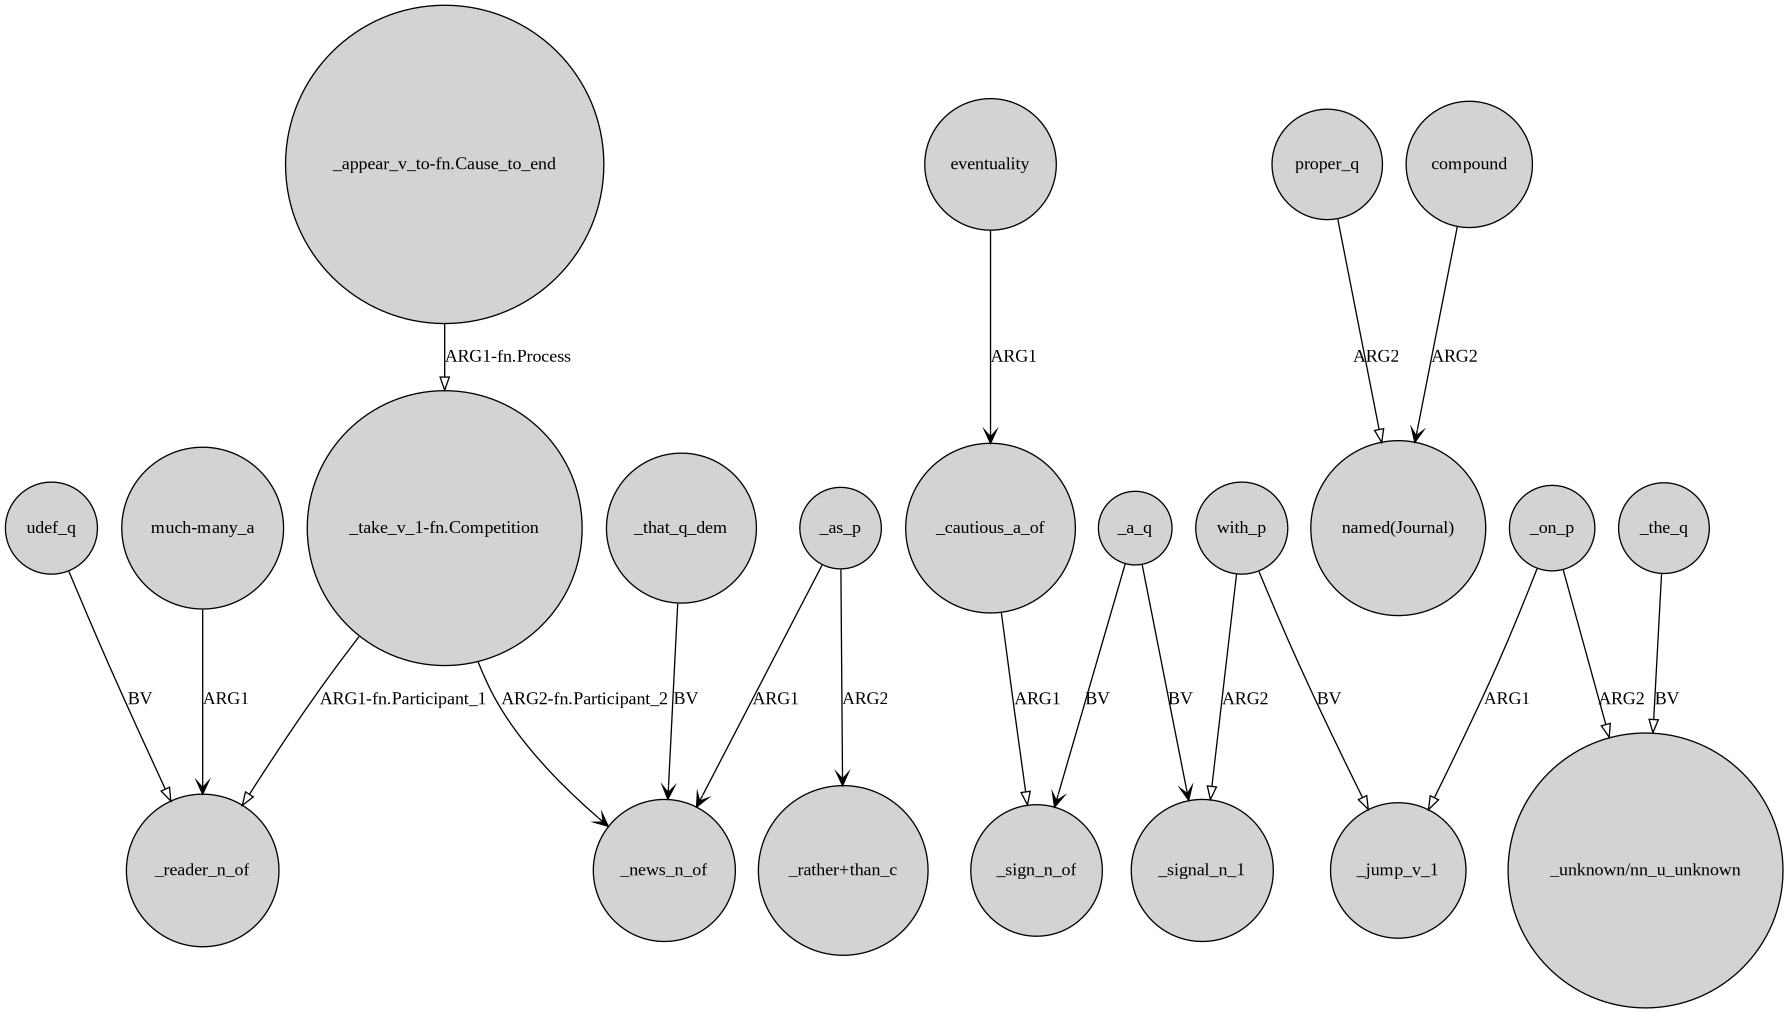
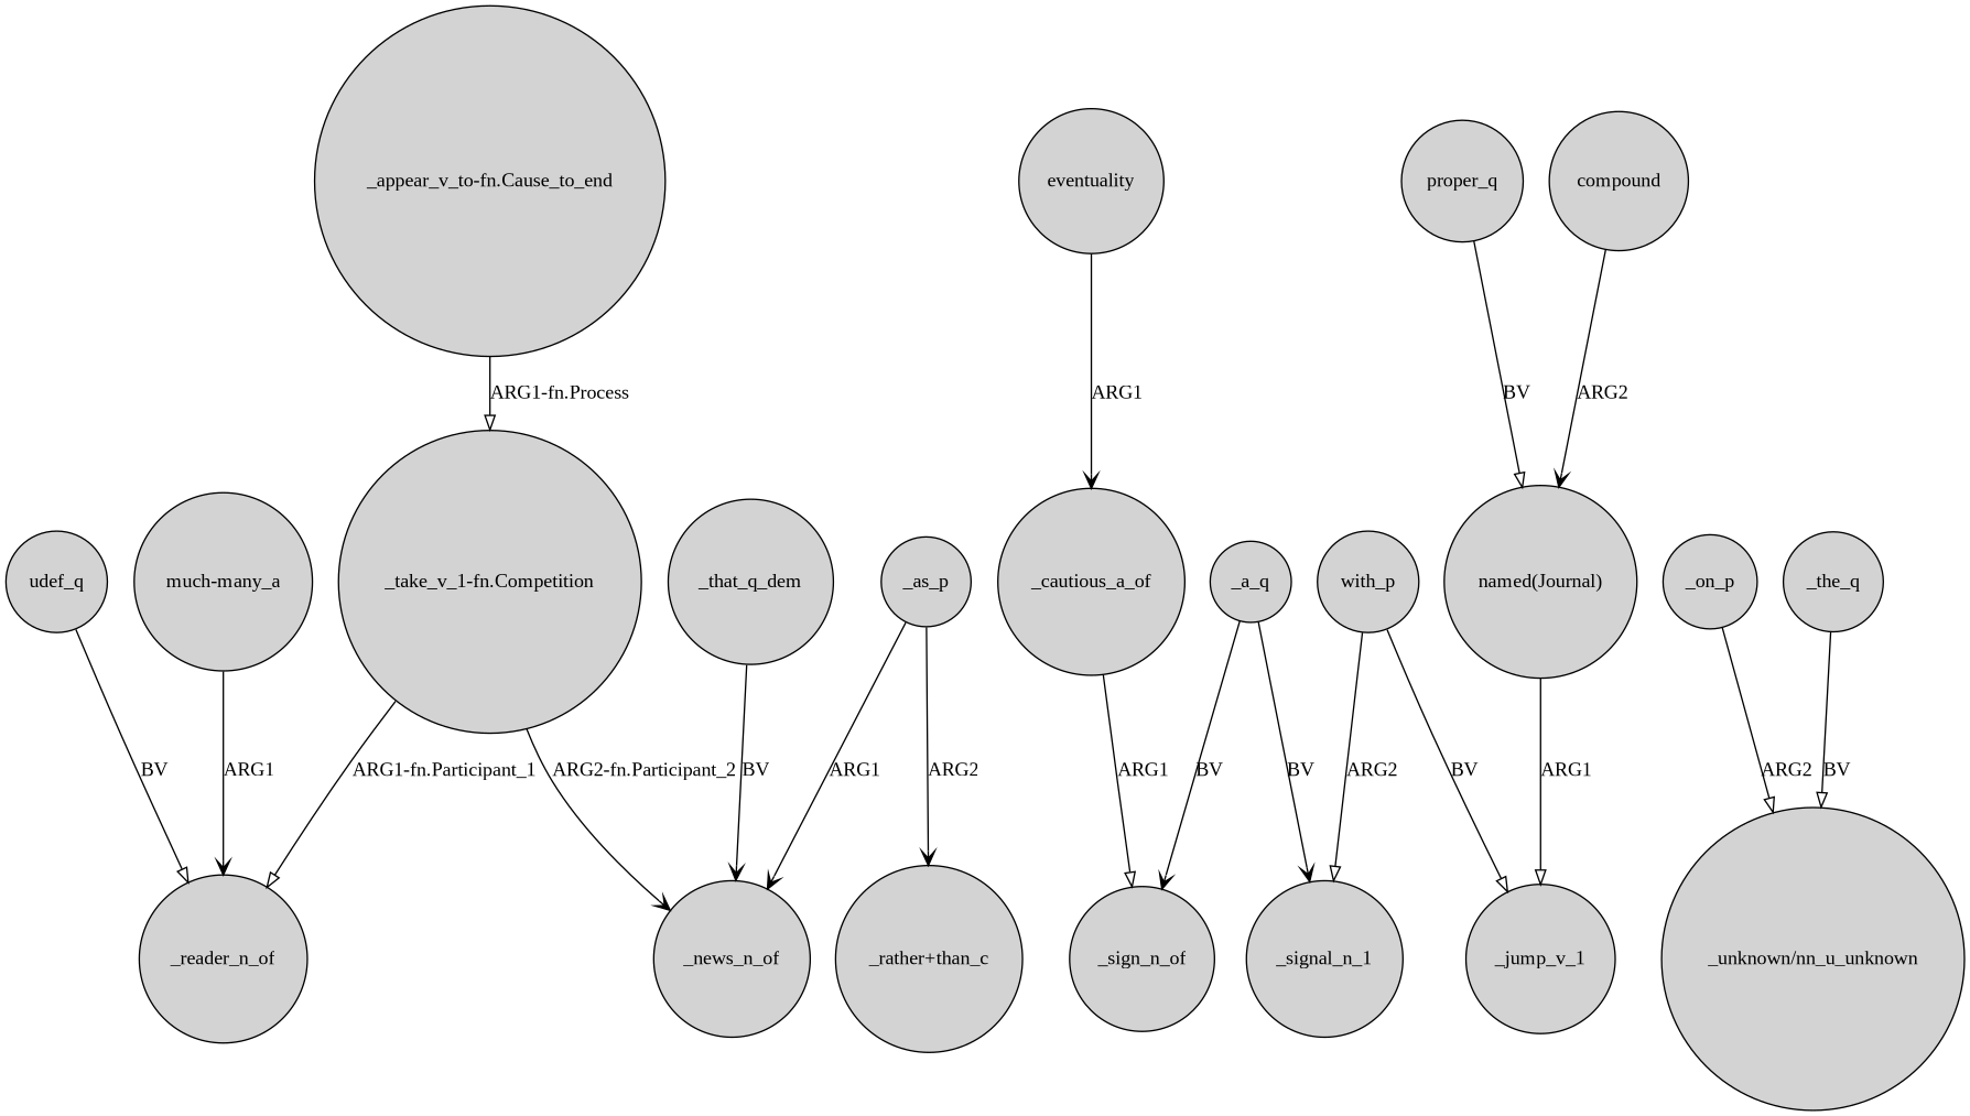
  digraph {
    fontname="Liberation Serif"
    node [fontname="Liberation Serif" shape=circle style=filled]
    edge [arrowhead=onormal fontname="Liberation Serif"]
    "_take_v_1-fn.Competition"
    _reader_n_of
    _news_n_of
    _cautious_a_of
    _sign_n_of
    n6 [label="_unknown/nn_u_unknown"]
    _on_p
    _jump_v_1
    udef_q
    _as_p
    "_rather+than_c"
    "_appear_v_to-fn.Cause_to_end"
    with_p
    _signal_n_1
    _a_q
    compound
    "named(Journal)"
    "much-many_a"
    eventuality
    _that_q_dem
    proper_q
    _the_q
    "_take_v_1-fn.Competition" -> _reader_n_of [label="ARG1-fn.Participant_1"]
    "_take_v_1-fn.Competition" -> _news_n_of [arrowhead=vee label="ARG2-fn.Participant_2"]
    _cautious_a_of -> _sign_n_of [label=ARG1]
    _on_p -> n6 [label=ARG2]
-   _on_p -> _jump_v_1 [label=ARG1]
+   "named(Journal)" -> _jump_v_1 [label=ARG1]
    udef_q -> _reader_n_of [label=BV]
    _as_p -> _news_n_of [arrowhead=vee label=ARG1]
    _as_p -> "_rather+than_c" [arrowhead=vee label=ARG2]
    "_appear_v_to-fn.Cause_to_end" -> "_take_v_1-fn.Competition" [label="ARG1-fn.Process"]
    with_p -> _jump_v_1 [label=BV]
    with_p -> _signal_n_1 [label=ARG2]
    _a_q -> _sign_n_of [arrowhead=vee label=BV]
    _a_q -> _signal_n_1 [arrowhead=vee label=BV]
    compound -> "named(Journal)" [arrowhead=vee label=ARG2]
    "much-many_a" -> _reader_n_of [arrowhead=vee label=ARG1]
    eventuality -> _cautious_a_of [arrowhead=vee label=ARG1]
    _that_q_dem -> _news_n_of [arrowhead=vee label=BV]
-   proper_q -> "named(Journal)" [label=ARG2]
+   proper_q -> "named(Journal)" [label=BV]
    _the_q -> n6 [label=BV]
  }
